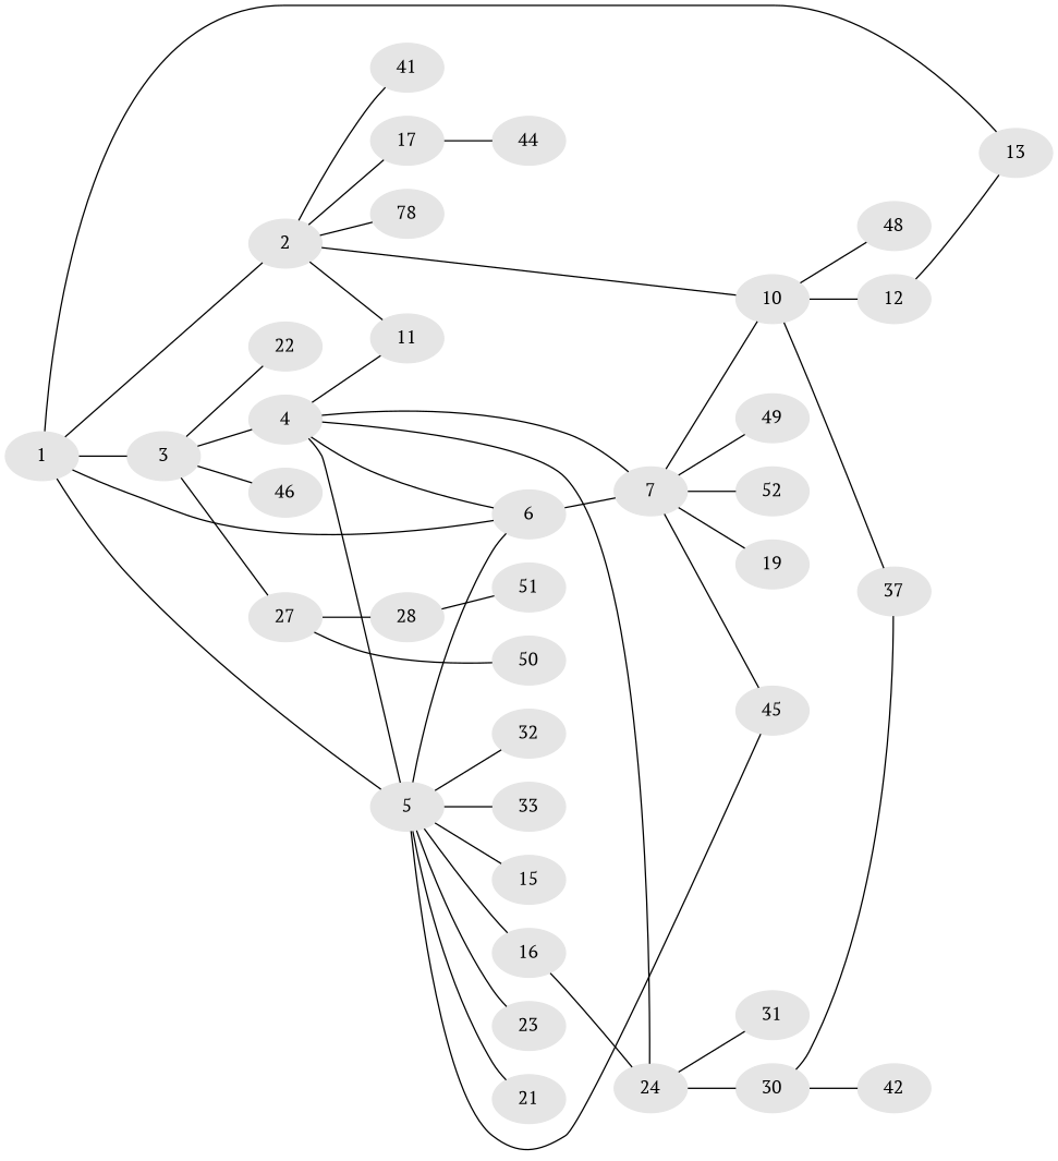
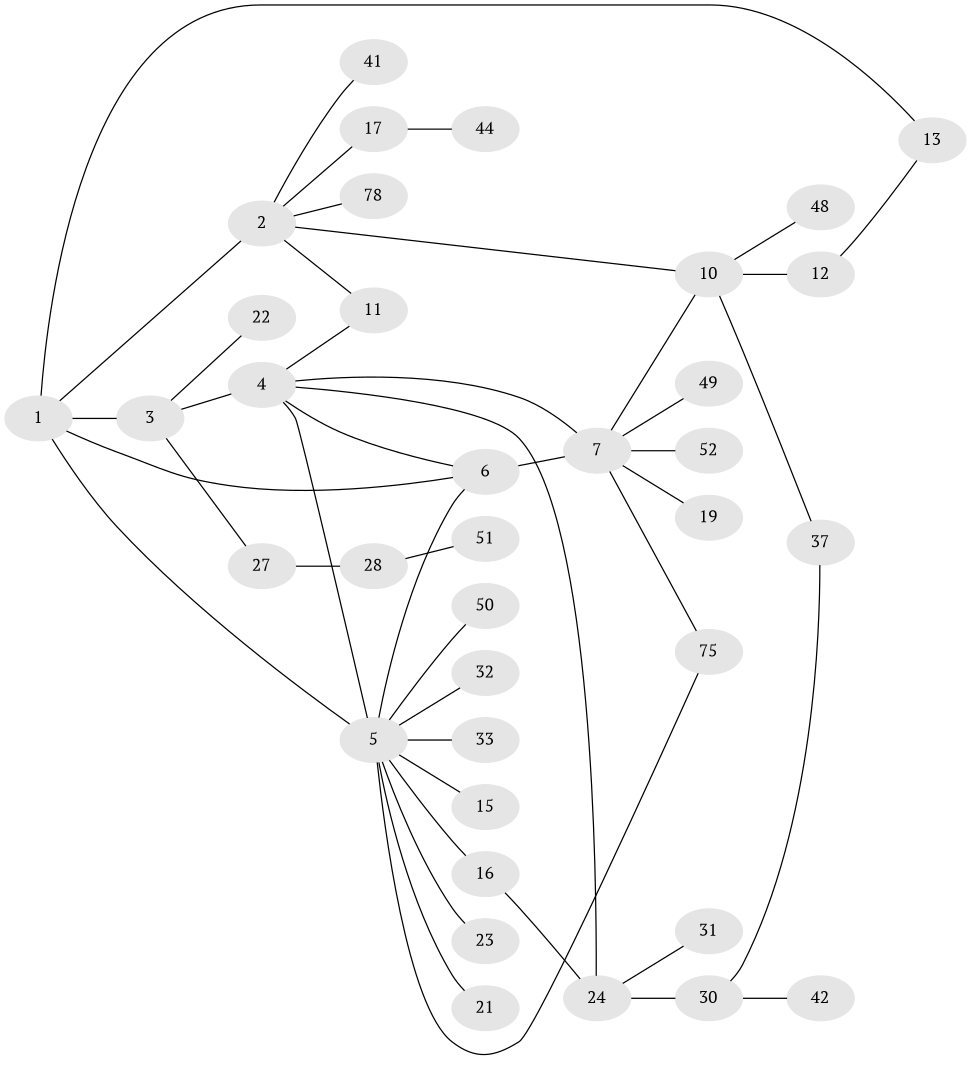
  graph {
    fontname="PT Serif"
    rankdir=LR
    node [color=gray90 fontname="PT Serif" style=filled]
    edge [fontname="PT Serif"]
    1 [super="+21"]
    2 [super="+29"]
    3 [super="+14"]
    5 [super="+9"]
    6
    13
    10 [super="+20"]
    11 [super="+39"]
    17
    n10 [label=78]
    41
    4 [super="+8"]
    22 [super="+38"]
    27 [super="+34"]
-   46
    15
    16
    23 [super="+26"]
    n19 [label=21]
    32
    33
-   45
+   45 [label=75]
    50
    7 [super="+36"]
    19
    49
    52
    12 [super="+47"]
    37
    48
    44
    24 [super="+35"]
    28 [super="+40"]
    30 [super="+43"]
    31
    42
    51
    1 -- 2
    1 -- 3
    1 -- 5
    1 -- 6
    1 -- 13
    2 -- 10
    2 -- 11
    2 -- 17
    2 -- n10
    2 -- 41
    3 -- 4
    3 -- 22
    3 -- 27
-   3 -- 46
    5 -- 6
    5 -- 15
    5 -- 16
    5 -- 23
    5 -- n19
    5 -- 32
    5 -- 33
    5 -- 45
-   27 -- 50
+   5 -- 50
    6 -- 7
    10 -- 12
    10 -- 37
    10 -- 48
    17 -- 44
    4 -- 5
    4 -- 6
    4 -- 11
    4 -- 7
    4 -- 24
    27 -- 28
    16 -- 24
    7 -- 10
    7 -- 45
    7 -- 19
    7 -- 49
    7 -- 52
    12 -- 13
    24 -- 30
    24 -- 31
    28 -- 51
    30 -- 37
    30 -- 42
  }
